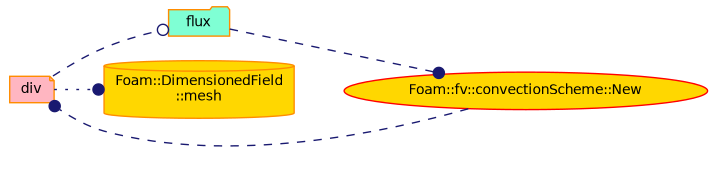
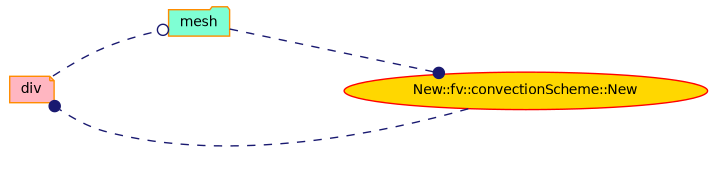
  digraph {
    rankdir=LR
    node [color=darkorange fillcolor=gold fontname=Helvetica fontsize=10 style=filled]
    edge [arrowhead=dot color=midnightblue fontname=Helvetica fontsize=10 labelfontname=Helvetica labelfontsize=10 style=dashed]
    n1 [fillcolor=lightpink fontcolor=black height=0.2 label=div shape=note width=0.4]
-   n2 [fillcolor=aquamarine height=0.2 label=flux shape=folder width=0.4]
-   n3 [height=0.2 label="Foam::DimensionedField\l::mesh" shape=cylinder width=0.4]
-   n4 [color=red height=0.2 label="Foam::fv::convectionScheme::New" shape=ellipse width=0.4]
+   n2 [fillcolor=aquamarine height=0.2 label=mesh shape=folder width=0.4]
+   n4 [color=red height=0.2 label="New::fv::convectionScheme::New" shape=ellipse width=0.4]
    n1 -> n2 [arrowhead=odot]
-   n1 -> n3 [style=dotted]
    n2 -> n4
    n4 -> n1
  }
